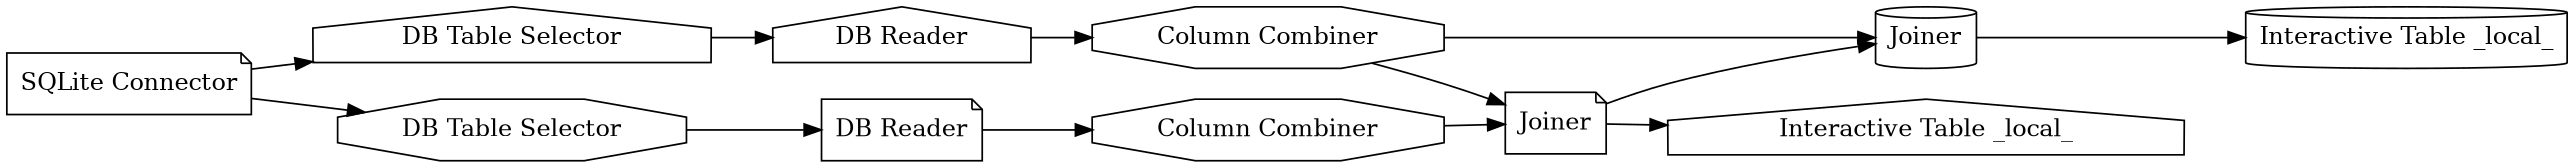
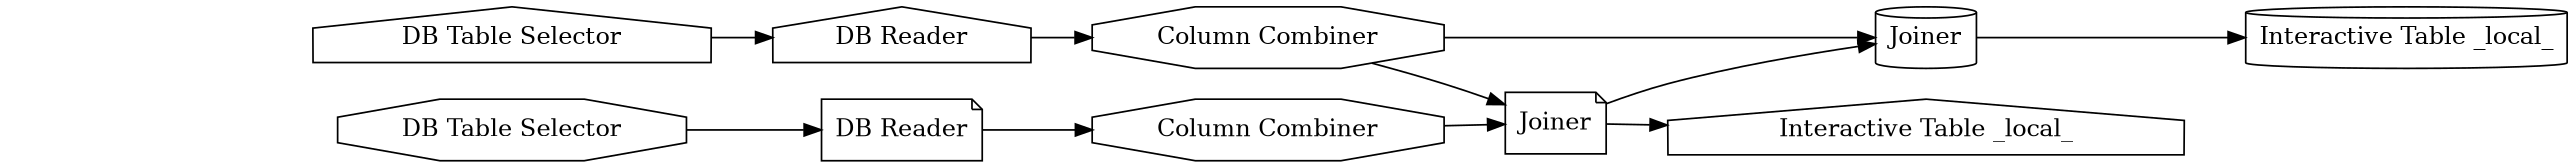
  digraph {
    rankdir=LR
    node [shape=octagon]
    n1 [label="Column Combiner"]
    n2 [label=Joiner shape=cylinder]
    n3 [label=Joiner shape=note]
    n4 [label="Interactive Table _local_" shape=cylinder]
-   n5 [label="SQLite Connector" shape=note]
    n6 [label="DB Table Selector" shape=house]
    n7 [label="DB Table Selector"]
    n8 [label="DB Reader" shape=house]
    n9 [label="Interactive Table _local_" shape=house]
    n10 [label="DB Reader" shape=note]
    n11 [label="Column Combiner"]
    n1 -> n2
    n1 -> n3
    n2 -> n4
    n3 -> n2
    n3 -> n9
-   n5 -> n6
-   n5 -> n7
    n6 -> n8
    n7 -> n10
    n8 -> n1
    n10 -> n11
    n11 -> n3
  }
